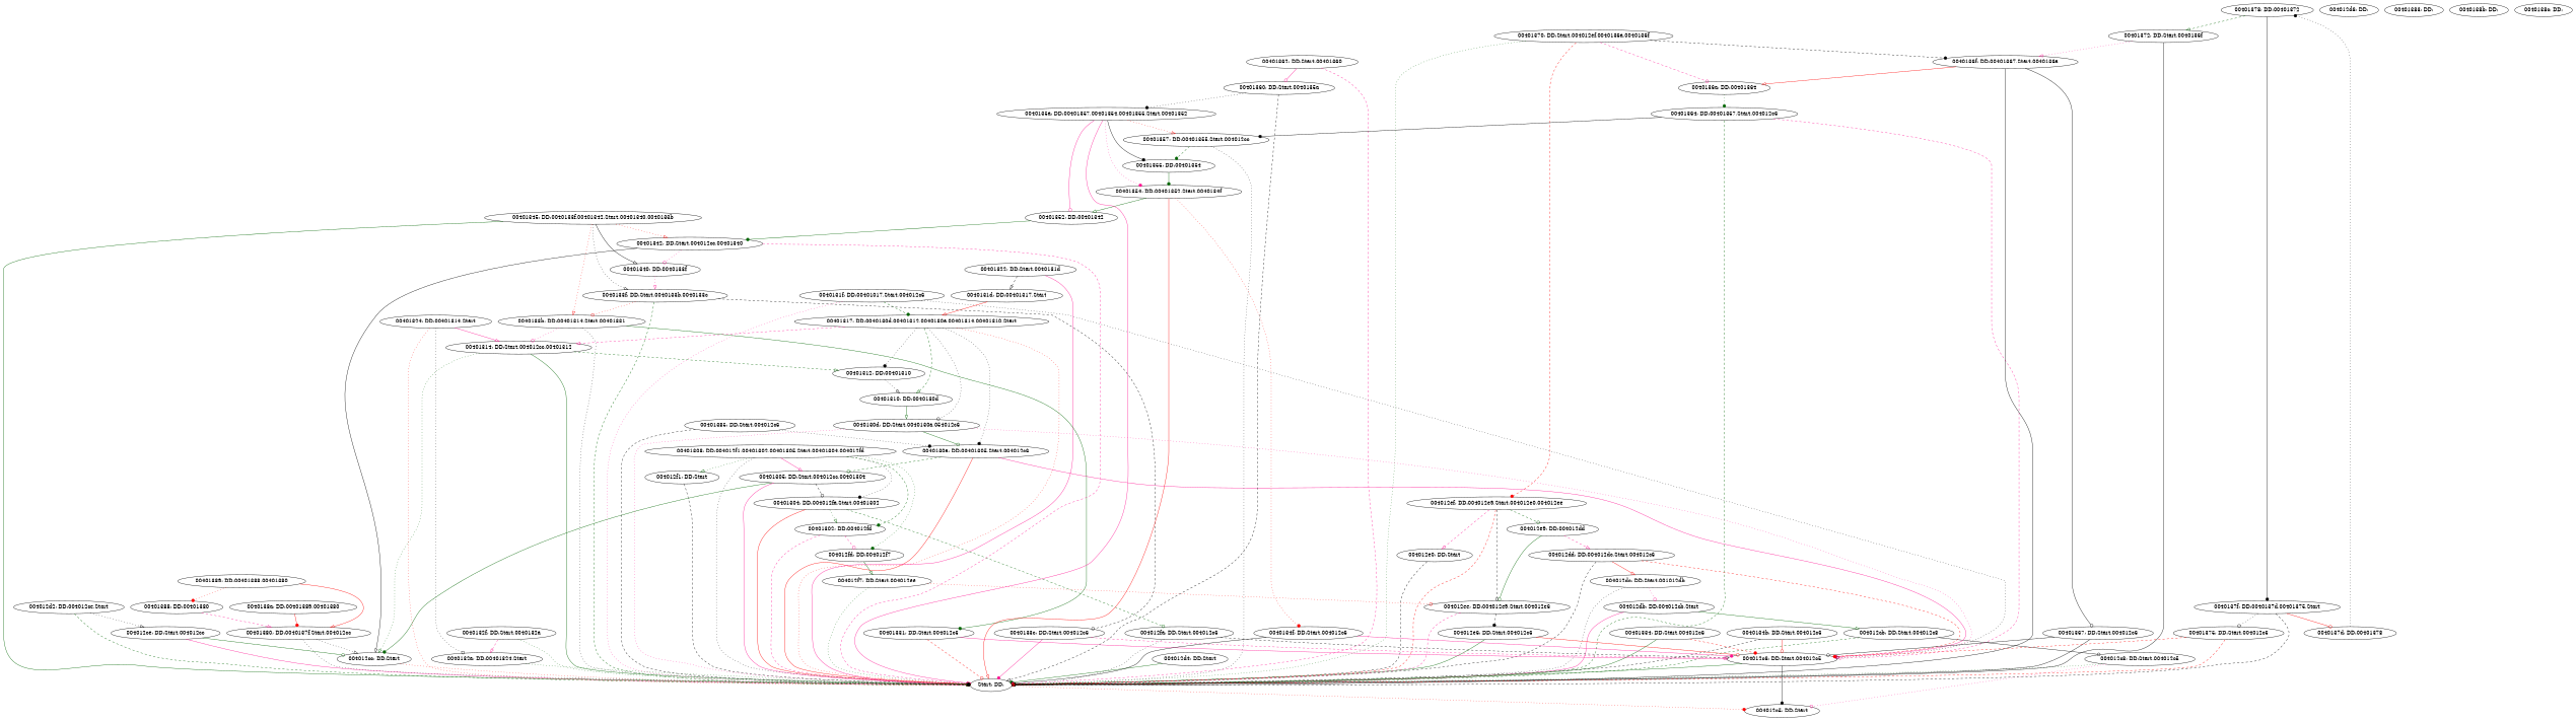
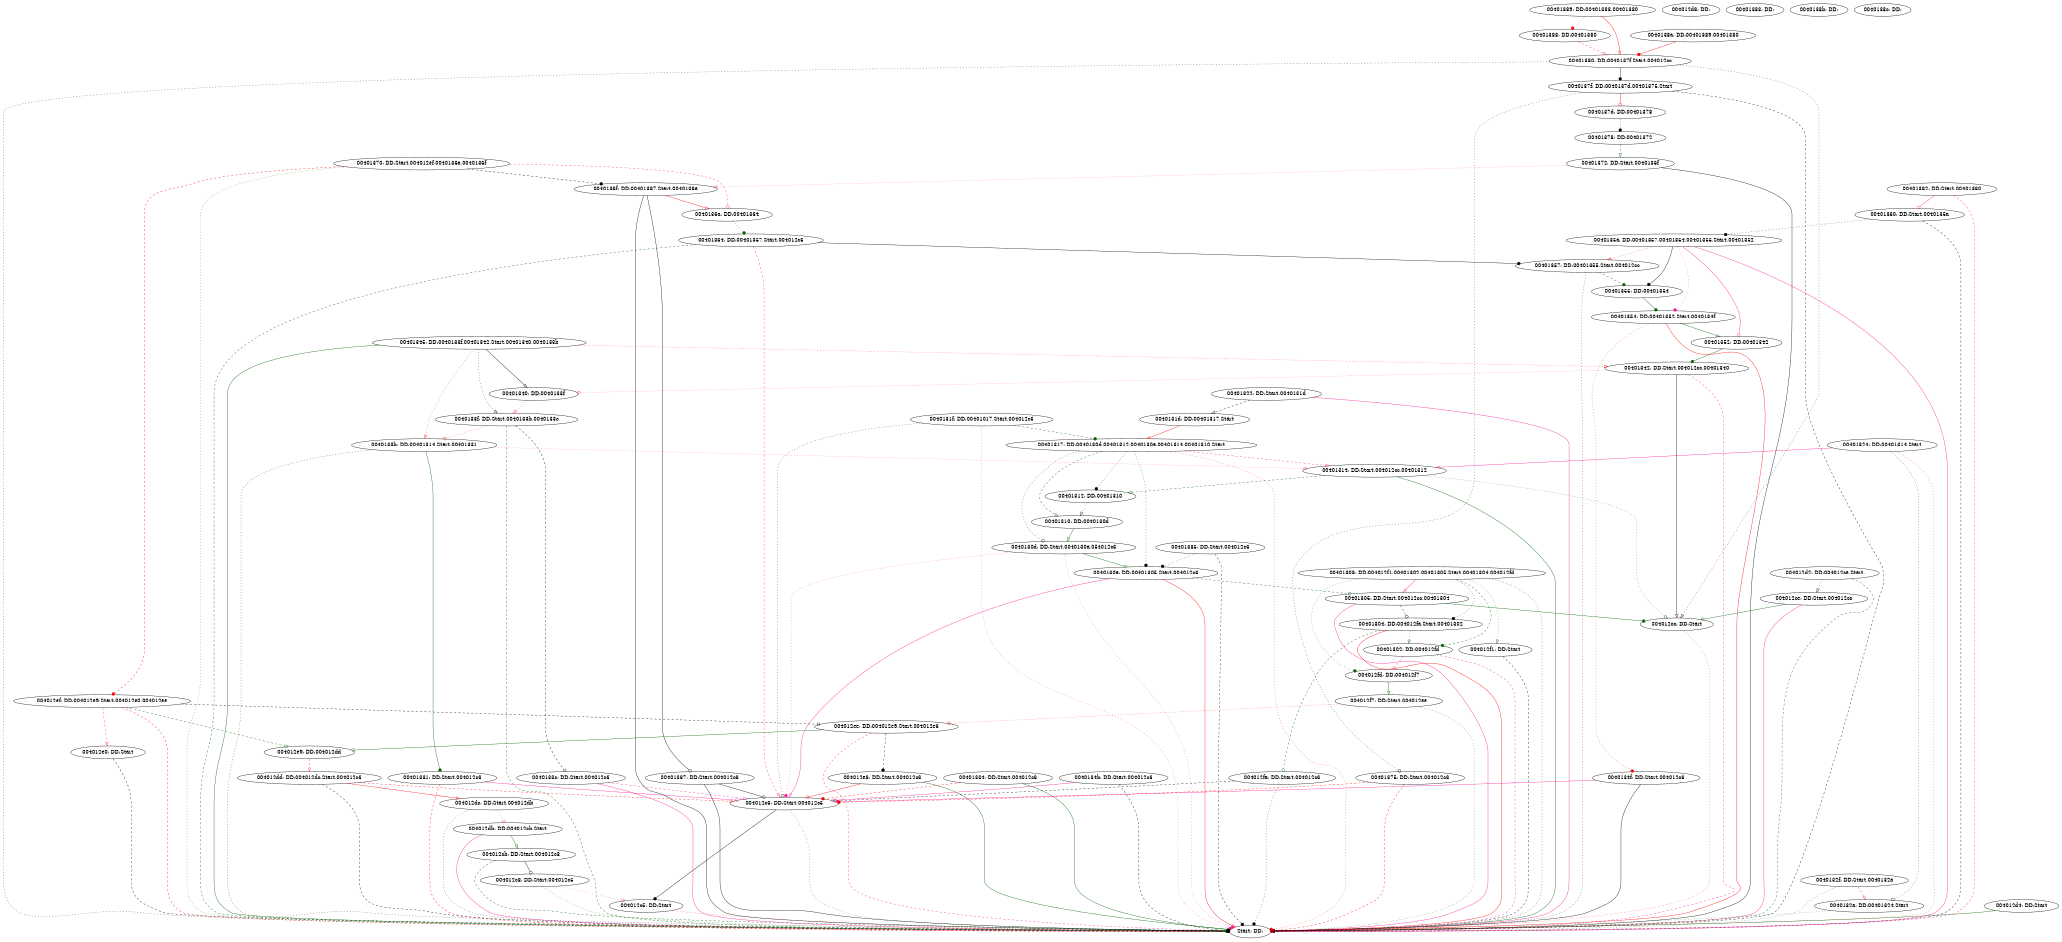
  digraph {
    edge [arrowhead=onormal color=black style=solid]
    n1 [label="Start; DD:"]
    n2 [label="004012c5; DD:Start"]
    n3 [label="004012c6; DD:Start,004012c5"]
    n4 [label="004012c8; DD:Start,004012c5"]
    n5 [label="004012cb; DD:Start,004012c8"]
    n6 [label="004012cc; DD:Start"]
    n7 [label="004012ce; DD:Start,004012cc"]
    n8 [label="004012d2; DD:004012ce,Start"]
    n9 [label="004012d4; DD:Start"]
    n10 [label="004012d6; DD:"]
    n11 [label="004012db; DD:004012cb,Start"]
-   n12 [label="004012dc; DD:Start,001012db"]
+   n12 [label="004012dc; DD:Start,004012db"]
    n13 [label="004012dd; DD:004012dc,Start,004012c6"]
    n14 [label="004012e0; DD:Start"]
    n15 [label="004012e6; DD:Start,004012c6"]
    n16 [label="004012e9; DD:004012dd"]
    n17 [label="004012ee; DD:004012e9,Start,004012e6"]
    n18 [label="004012ef; DD:004012e9,Start,004012e0,004012ee"]
    n19 [label="004012f1; DD:Start"]
    n20 [label="004012f7; DD:Start,004012ee"]
    n21 [label="004012fa; DD:Start,004012c6"]
    n22 [label="004012fd; DD:004012f7"]
    n23 [label="00401302; DD:004012fd"]
    n24 [label="00401304; DD:004012fa,Start,00401302"]
    n25 [label="00401305; DD:Start,004012cc,00401304"]
    n26 [label="00401308; DD:004012f1,00401302,00401305,Start,00401304,004012fd"]
    n27 [label="0040130a; DD:00401305,Start,004012c6"]
    n28 [label="0040130d; DD:Start,0040130a,054012c6"]
    n29 [label="00401310; DD:0040130d"]
    n30 [label="00401312; DD:00401310"]
    n31 [label="00401314; DD:Start,004012cc,00401312"]
    n32 [label="00401317; DD:0040130d,00401312,0040130a,00401314,00401310,Start"]
    n33 [label="0040131d; DD:00401317,Start"]
    n34 [label="0040131f; DD:00401017,Start,004012c6"]
    n35 [label="00401322; DD:Start,0040131d"]
    n36 [label="00401324; DD:00401314,Start"]
    n37 [label="0040132a; DD:00401324,Start"]
    n38 [label="0040132f; DD:Start,0040132a"]
    n39 [label="00401331; DD:Start,004012c6"]
    n40 [label="00401334; DD:Start,004012c6"]
    n41 [label="0040133b; DD:00401314,Start,00401331"]
    n42 [label="0040133c; DD:Start,004012c6"]
    n43 [label="0040133f; DD:Start,0040133b,0040133c"]
    n44 [label="00401340; DD:0040133f"]
    n45 [label="00401342; DD:Start,004012cc,00401340"]
    n46 [label="00401345; DD:0040133f,00401342,Start,00401340,0040133b"]
    n47 [label="0040134b; DD:Start,004012c6"]
    n48 [label="0040134f; DD:Start,004012c6"]
    n49 [label="00401352; DD:00401342"]
    n50 [label="00401354; DD:00401352,Start,0040134f"]
    n51 [label="00401355; DD:00401354"]
    n52 [label="00401357; DD:00401355,Start,004012cc"]
    n53 [label="0040135a; DD:00401357,00401354,00401355,Start,00401352"]
    n54 [label="00401360; DD:Start,0040135a"]
    n55 [label="00401362; DD:Start,00401360"]
    n56 [label="00401364; DD:00401357,Start,004012c6"]
    n57 [label="00401367; DD:Start,004012c6"]
    n58 [label="0040136a; DD:00401364"]
    n59 [label="0040136f; DD:00401367,Start,0040136a"]
    n60 [label="00401370; DD:Start,004012ef,0040136a,0040136f"]
    n61 [label="00401372; DD:Start,0040136f"]
    n62 [label="00401375; DD:Start,004012c6"]
    n63 [label="00401378; DD:00401372"]
    n64 [label="0040137d; DD:00401378"]
    n65 [label="0040137f; DD:0040137d,00401375,Start"]
    n66 [label="00401380; DD:0040137f,Start,004012cc"]
    n67 [label="00401383; DD:"]
    n68 [label="00401385; DD:Start,004012c6"]
    n69 [label="00401388; DD:00401380"]
    n70 [label="00401389; DD:00401388,00401380"]
    n71 [label="0040138a; DD:00401389,00401380"]
    n72 [label="0040138b; DD:"]
    n73 [label="0040138c; DD:"]
-   n1 -> n2 [arrowhead=dot color=red style=dotted]
-   n3 -> n1 [color=darkgreen]
+   n2 -> n1 [arrowhead=dot color=red style=dotted]
+   n3 -> n1 [color=darkgreen style=dotted]
    n3 -> n2 [arrowhead=dot]
    n4 -> n1 [arrowhead=dot color=darkgreen style=dotted]
    n4 -> n2 [arrowhead=odot color=deeppink style=dotted]
    n5 -> n1 [arrowhead=dot color=darkgreen style=dashed]
    n5 -> n4 [arrowhead=odot]
    n6 -> n1 [color=red style=dotted]
    n7 -> n1 [color=deeppink]
    n7 -> n6 [arrowhead=odot color=darkgreen]
    n8 -> n1 [arrowhead=odot color=darkgreen style=dashed]
    n8 -> n7 [style=dotted]
    n9 -> n1 [arrowhead=dot color=darkgreen]
    n11 -> n1 [arrowhead=odot color=deeppink]
    n11 -> n5 [color=darkgreen]
    n12 -> n1 [arrowhead=odot style=dotted]
    n12 -> n11 [arrowhead=odot color=deeppink style=dotted]
    n13 -> n1 [arrowhead=odot style=dashed]
    n13 -> n3 [color=red style=dashed]
    n13 -> n12 [color=red]
    n14 -> n1 [arrowhead=dot style=dashed]
    n15 -> n1 [color=darkgreen]
    n15 -> n3 [arrowhead=odot color=red]
    n16 -> n13 [color=deeppink style=dashed]
    n17 -> n1 [color=deeppink style=dashed]
    n17 -> n15 [arrowhead=dot style=dashed]
-   n16 -> n17 [arrowhead=odot color=darkgreen]
+   n17 -> n16 [arrowhead=odot color=darkgreen]
    n18 -> n1 [arrowhead=dot color=red style=dashed]
    n18 -> n14 [color=deeppink style=dashed]
    n18 -> n16 [arrowhead=odot color=darkgreen style=dashed]
    n18 -> n17 [arrowhead=odot style=dashed]
    n19 -> n1 [arrowhead=odot style=dashed]
    n20 -> n1 [color=darkgreen style=dotted]
    n20 -> n17 [arrowhead=odot color=red style=dotted]
    n21 -> n1 [arrowhead=dot style=dotted]
    n21 -> n3 [arrowhead=odot style=dashed]
    n22 -> n20 [color=darkgreen]
    n23 -> n1 [color=deeppink style=dashed]
    n23 -> n22 [arrowhead=odot color=deeppink style=dashed]
    n24 -> n1 [arrowhead=dot color=red]
    n24 -> n21 [arrowhead=odot color=darkgreen style=dashed]
    n24 -> n23 [color=darkgreen style=dotted]
    n25 -> n1 [arrowhead=dot color=deeppink]
    n25 -> n6 [arrowhead=dot color=darkgreen]
    n25 -> n24 [arrowhead=odot style=dashed]
    n26 -> n1 [style=dotted]
    n26 -> n19 [color=darkgreen style=dotted]
    n26 -> n22 [arrowhead=dot color=darkgreen style=dotted]
    n26 -> n23 [arrowhead=dot color=darkgreen style=dashed]
    n26 -> n24 [arrowhead=dot style=dotted]
    n26 -> n25 [color=deeppink]
    n27 -> n1 [color=red]
    n27 -> n3 [color=deeppink]
    n27 -> n25 [arrowhead=odot color=darkgreen style=dashed]
    n28 -> n1 [arrowhead=dot color=deeppink style=dotted]
    n28 -> n3 [arrowhead=dot color=deeppink style=dotted]
    n28 -> n27 [arrowhead=odot color=darkgreen]
    n29 -> n28 [color=darkgreen]
    n30 -> n29 [style=dotted]
    n31 -> n1 [color=darkgreen]
    n31 -> n6 [color=darkgreen style=dotted]
    n31 -> n30 [color=darkgreen style=dashed]
    n32 -> n1 [arrowhead=dot color=red style=dotted]
    n32 -> n27 [arrowhead=dot style=dotted]
    n32 -> n28 [arrowhead=odot style=dotted]
    n32 -> n29 [color=darkgreen style=dashed]
    n32 -> n30 [arrowhead=dot style=dotted]
    n32 -> n31 [color=deeppink style=dashed]
    n33 -> n32 [color=red]
    n34 -> n1 [arrowhead=dot color=deeppink style=dotted]
    n34 -> n3 [arrowhead=odot style=dotted]
    n34 -> n32 [arrowhead=dot color=darkgreen style=dashed]
    n35 -> n1 [arrowhead=dot color=deeppink]
    n35 -> n33 [style=dashed]
    n36 -> n1 [arrowhead=dot color=red style=dotted]
    n36 -> n31 [color=deeppink]
    n36 -> n37 [arrowhead=odot style=dotted]
    n37 -> n1 [arrowhead=dot color=darkgreen style=dotted]
    n38 -> n1 [color=darkgreen style=dotted]
    n38 -> n37 [color=deeppink style=dashed]
    n39 -> n1 [arrowhead=odot color=red style=dashed]
    n39 -> n3 [arrowhead=odot color=deeppink]
    n40 -> n1 [arrowhead=odot color=darkgreen]
    n40 -> n3 [arrowhead=dot color=red style=dashed]
    n41 -> n1 [arrowhead=odot style=dotted]
    n41 -> n31 [arrowhead=odot color=deeppink style=dotted]
    n41 -> n39 [arrowhead=dot color=darkgreen]
    n42 -> n1 [arrowhead=dot color=deeppink]
    n42 -> n3 [color=deeppink style=dashed]
    n43 -> n1 [color=darkgreen style=dashed]
    n43 -> n41 [arrowhead=odot color=red style=dotted]
    n43 -> n42 [arrowhead=odot style=dashed]
    n44 -> n43 [color=deeppink style=dotted]
    n45 -> n1 [color=deeppink style=dashed]
    n45 -> n6
    n45 -> n44 [arrowhead=odot color=deeppink style=dotted]
    n46 -> n1 [arrowhead=dot color=darkgreen]
    n46 -> n41 [color=red style=dotted]
    n46 -> n43 [style=dotted]
    n46 -> n44
    n46 -> n45 [color=red style=dotted]
    n47 -> n1 [arrowhead=dot style=dashed]
-   n47 -> n3 [arrowhead=odot color=red]
+   n47 -> n3 [arrowhead=odot color=deeppink]
    n48 -> n1 [arrowhead=odot]
    n48 -> n3 [arrowhead=dot color=deeppink]
    n49 -> n45 [arrowhead=dot color=darkgreen]
    n50 -> n1 [color=red]
    n50 -> n48 [arrowhead=dot color=red style=dotted]
    n50 -> n49 [color=darkgreen]
    n51 -> n50 [arrowhead=dot color=darkgreen]
    n52 -> n1 [style=dotted]
    n52 -> n51 [arrowhead=dot color=darkgreen style=dashed]
    n53 -> n1 [color=deeppink]
    n53 -> n49 [arrowhead=odot color=deeppink]
    n53 -> n50 [arrowhead=dot color=deeppink style=dotted]
    n53 -> n51 [arrowhead=dot]
    n53 -> n52 [color=red style=dotted]
    n54 -> n1 [style=dashed]
    n54 -> n53 [arrowhead=dot style=dotted]
    n55 -> n1 [arrowhead=dot color=deeppink style=dashed]
    n55 -> n54 [arrowhead=odot color=deeppink]
    n56 -> n1 [color=darkgreen style=dashed]
    n56 -> n3 [color=deeppink style=dashed]
    n56 -> n52 [arrowhead=dot]
    n57 -> n1 [arrowhead=odot]
    n57 -> n3 [arrowhead=odot]
    n58 -> n56 [arrowhead=dot color=darkgreen style=dotted]
    n59 -> n1 [arrowhead=odot]
    n59 -> n57 [arrowhead=odot]
    n59 -> n58 [color=red]
    n60 -> n1 [color=darkgreen style=dotted]
    n60 -> n18 [arrowhead=dot color=red style=dashed]
    n60 -> n58 [arrowhead=odot color=deeppink style=dashed]
    n60 -> n59 [arrowhead=dot style=dashed]
    n61 -> n1
    n61 -> n59 [color=deeppink style=dotted]
    n62 -> n1 [arrowhead=dot color=red style=dashed]
    n62 -> n3 [arrowhead=dot color=red style=dashed]
    n63 -> n61 [color=darkgreen style=dashed]
    n64 -> n63 [arrowhead=dot style=dotted]
    n65 -> n1 [style=dashed]
    n65 -> n62 [arrowhead=odot style=dotted]
    n65 -> n64 [arrowhead=odot color=red]
    n66 -> n1 [arrowhead=dot style=dotted]
    n66 -> n6 [style=dotted]
-   n63 -> n65 [arrowhead=dot]
+   n66 -> n65 [arrowhead=dot]
    n68 -> n1 [arrowhead=dot style=dashed]
    n68 -> n27 [arrowhead=dot style=dotted]
    n69 -> n66 [color=deeppink style=dashed]
    n70 -> n66 [color=red]
    n70 -> n69 [arrowhead=dot color=red style=dotted]
    n71 -> n66 [arrowhead=dot color=red]
  }
